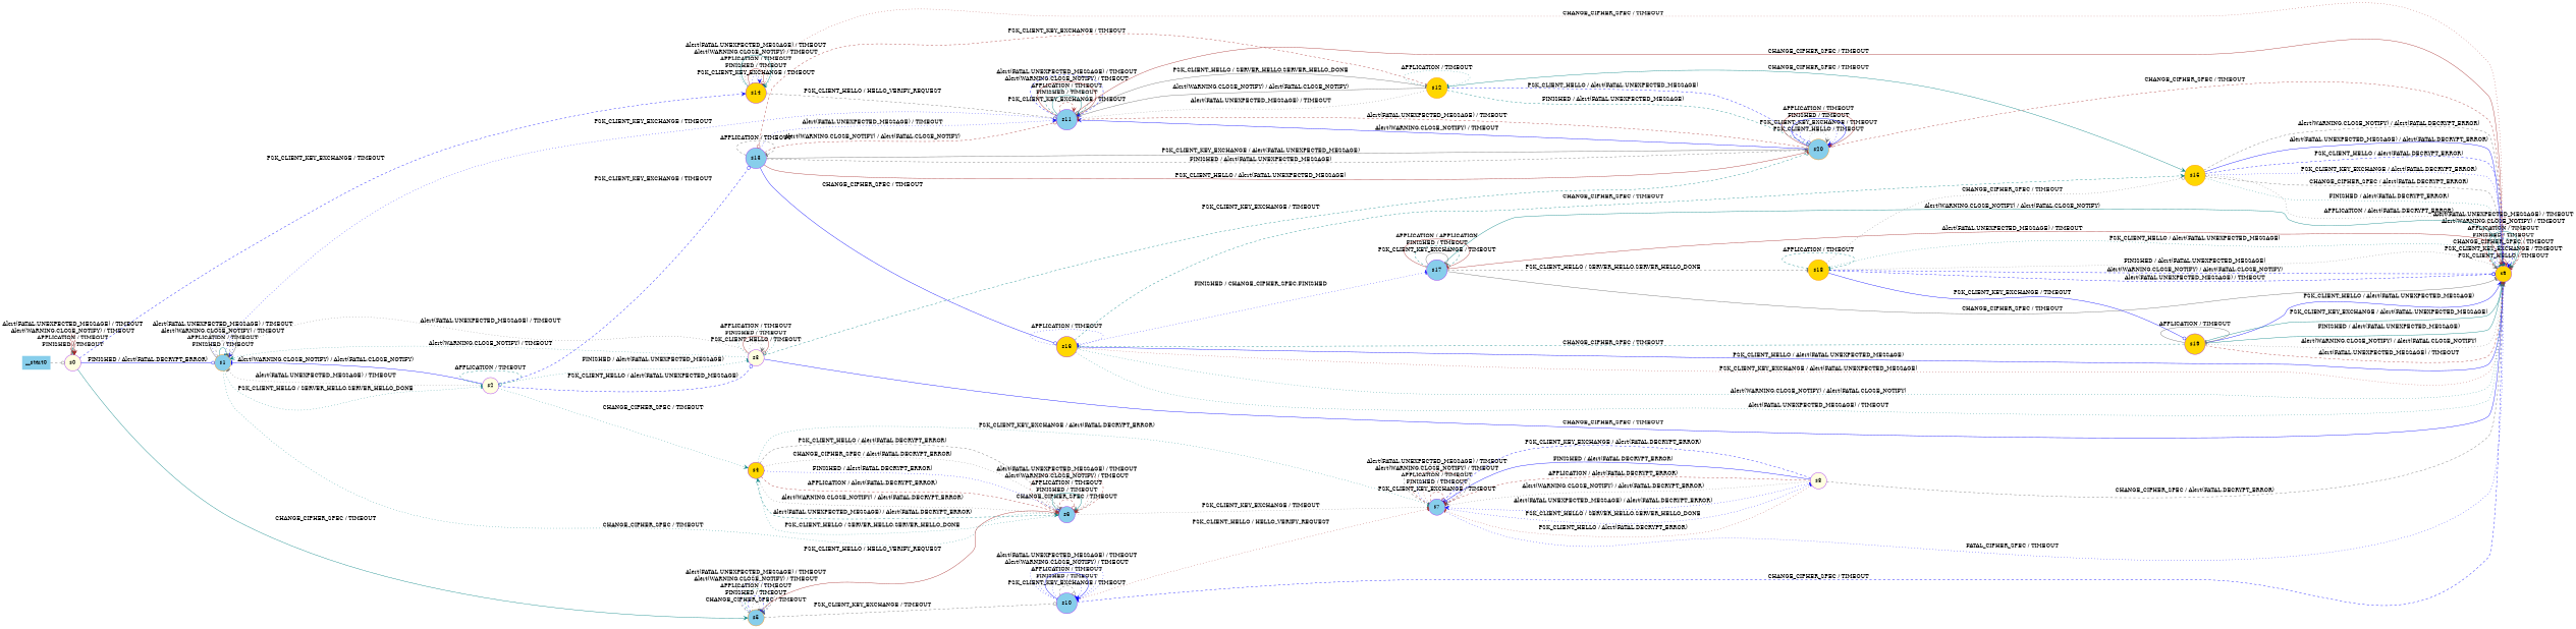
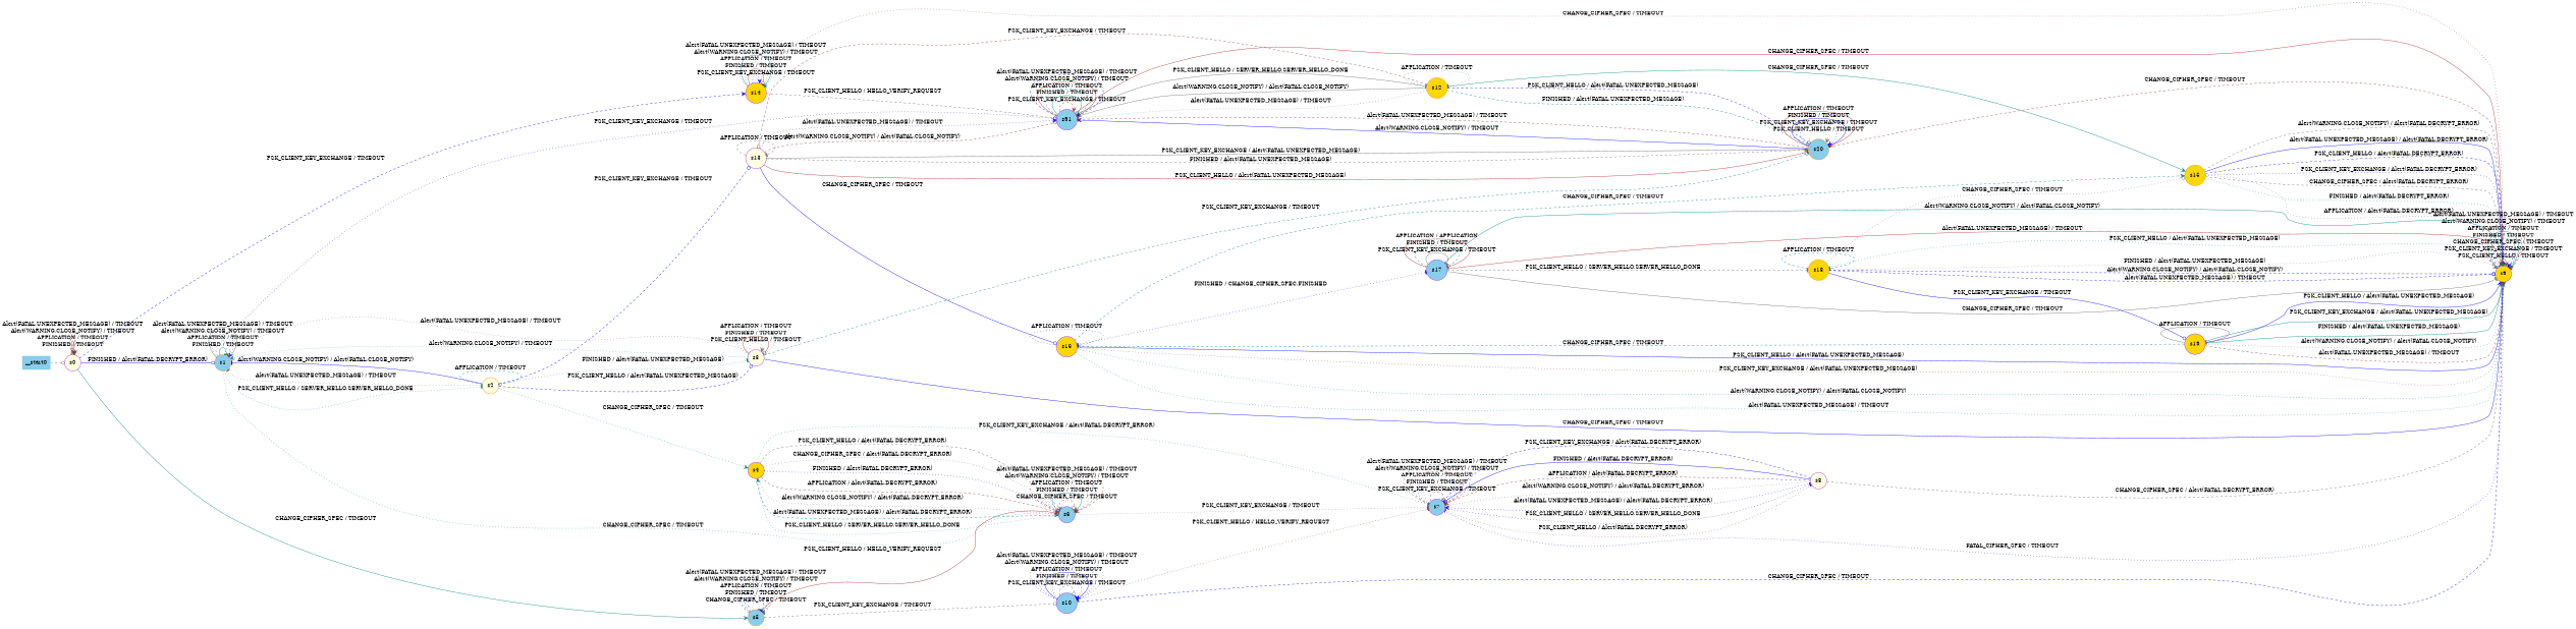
  digraph {
    rankdir=LR
    node [color=purple fillcolor=skyblue shape=circle style=filled]
    edge [arrowhead=tee color=blue style=dotted]
    __start0 [shape=none]
    n2 [fillcolor=lightyellow label=s0]
    n3 [color=darkorange label=s1]
    n4 [color=darkorange label=s5]
    n5 [fillcolor=gold label=s14]
-   n6 [fillcolor=lightyellow label=s2]
+   n6 [color=darkorange fillcolor=lightyellow label=s2]
    n7 [label=s6]
-   n8 [label=s11]
+   n8 [label=s91]
    n9 [label=s10]
    n10 [fillcolor=gold label=s9]
    n11 [fillcolor=lightyellow label=s3]
    n12 [fillcolor=gold label=s4]
-   n13 [label=s13]
+   n13 [fillcolor=lightyellow label=s13]
    n14 [label=s7]
    n15 [color=darkorange fillcolor=gold label=s12]
    n16 [color=darkorange label=s20]
    n17 [fillcolor=gold label=s16]
    n18 [fillcolor=lightyellow label=s8]
    n19 [color=darkorange fillcolor=gold label=s15]
    n20 [label=s17]
    n21 [color=darkorange fillcolor=gold label=s18]
    n22 [fillcolor=gold label=s19]
    __start0 -> n2 [arrowhead=odot color=gray40 style=dashed]
    n2 -> n2 [arrowhead=vee color=teal label="FINISHED / TIMEOUT" style=solid]
    n2 -> n2 [arrowhead=vee color=brown label="APPLICATION / TIMEOUT" style=solid]
    n2 -> n2 [arrowhead=vee color=brown label="Alert(WARNING,CLOSE_NOTIFY) / TIMEOUT" style=dashed]
    n2 -> n2 [arrowhead=vee color=brown label="Alert(FATAL,UNEXPECTED_MESSAGE) / TIMEOUT"]
    n2 -> n3 [arrowhead=odot label="FINISHED / Alert(FATAL,DECRYPT_ERROR)" style=solid]
    n2 -> n4 [arrowhead=vee color=teal label="CHANGE_CIPHER_SPEC / TIMEOUT" style=solid]
    n2 -> n5 [arrowhead=vee label="PSK_CLIENT_KEY_EXCHANGE / TIMEOUT" style=dashed]
    n3 -> n3 [color=teal label="FINISHED / TIMEOUT" style=solid]
    n3 -> n3 [arrowhead=odot color=gray40 label="APPLICATION / TIMEOUT" style=dashed]
    n3 -> n3 [arrowhead=vee label="Alert(WARNING,CLOSE_NOTIFY) / TIMEOUT"]
    n3 -> n3 [arrowhead=odot color=gray40 label="Alert(FATAL,UNEXPECTED_MESSAGE) / TIMEOUT" style=solid]
    n3 -> n6 [color=teal label="PSK_CLIENT_HELLO / SERVER_HELLO,SERVER_HELLO_DONE"]
    n3 -> n7 [arrowhead=odot color=teal label="CHANGE_CIPHER_SPEC / TIMEOUT"]
    n3 -> n8 [arrowhead=odot label="PSK_CLIENT_KEY_EXCHANGE / TIMEOUT"]
    n4 -> n4 [color=gray40 label="CHANGE_CIPHER_SPEC / TIMEOUT"]
    n4 -> n4 [label="FINISHED / TIMEOUT" style=dashed]
    n4 -> n4 [arrowhead=odot color=teal label="APPLICATION / TIMEOUT" style=dashed]
    n4 -> n4 [label="Alert(WARNING,CLOSE_NOTIFY) / TIMEOUT"]
    n4 -> n4 [color=gray40 label="Alert(FATAL,UNEXPECTED_MESSAGE) / TIMEOUT" style=dashed]
    n4 -> n7 [arrowhead=vee color=brown label="PSK_CLIENT_HELLO / HELLO_VERIFY_REQUEST" style=solid]
    n4 -> n9 [arrowhead=odot color=gray40 label="PSK_CLIENT_KEY_EXCHANGE / TIMEOUT" style=dashed]
    n5 -> n5 [arrowhead=vee label="PSK_CLIENT_KEY_EXCHANGE / TIMEOUT"]
    n5 -> n5 [arrowhead=odot color=brown label="FINISHED / TIMEOUT" style=solid]
    n5 -> n5 [color=brown label="APPLICATION / TIMEOUT"]
    n5 -> n5 [color=teal label="Alert(WARNING,CLOSE_NOTIFY) / TIMEOUT" style=solid]
    n5 -> n5 [arrowhead=odot color=teal label="Alert(FATAL,UNEXPECTED_MESSAGE) / TIMEOUT"]
    n5 -> n8 [arrowhead=odot color=gray40 label="PSK_CLIENT_HELLO / HELLO_VERIFY_REQUEST" style=dashed]
    n5 -> n10 [arrowhead=vee color=brown label="CHANGE_CIPHER_SPEC / TIMEOUT"]
    n6 -> n3 [label="Alert(WARNING,CLOSE_NOTIFY) / Alert(FATAL,CLOSE_NOTIFY)" style=solid]
    n6 -> n3 [color=gray40 label="Alert(FATAL,UNEXPECTED_MESSAGE) / TIMEOUT"]
    n6 -> n6 [arrowhead=odot color=teal label="APPLICATION / TIMEOUT" style=dashed]
    n6 -> n11 [arrowhead=odot label="PSK_CLIENT_HELLO / Alert(FATAL,UNEXPECTED_MESSAGE)" style=dashed]
    n6 -> n11 [color=teal label="FINISHED / Alert(FATAL,UNEXPECTED_MESSAGE)"]
    n6 -> n12 [arrowhead=vee color=teal label="CHANGE_CIPHER_SPEC / TIMEOUT"]
    n6 -> n13 [arrowhead=odot label="PSK_CLIENT_KEY_EXCHANGE / TIMEOUT" style=dashed]
    n7 -> n7 [arrowhead=odot color=brown label="CHANGE_CIPHER_SPEC / TIMEOUT" style=dashed]
    n7 -> n7 [arrowhead=vee color=teal label="FINISHED / TIMEOUT" style=solid]
    n7 -> n7 [color=brown label="APPLICATION / TIMEOUT"]
    n7 -> n7 [arrowhead=odot color=gray40 label="Alert(WARNING,CLOSE_NOTIFY) / TIMEOUT" style=dashed]
    n7 -> n7 [arrowhead=vee color=brown label="Alert(FATAL,UNEXPECTED_MESSAGE) / TIMEOUT" style=dashed]
    n7 -> n12 [arrowhead=vee color=teal label="PSK_CLIENT_HELLO / SERVER_HELLO,SERVER_HELLO_DONE"]
    n7 -> n14 [color=gray40 label="PSK_CLIENT_KEY_EXCHANGE / TIMEOUT"]
    n8 -> n8 [arrowhead=vee color=brown label="PSK_CLIENT_KEY_EXCHANGE / TIMEOUT" style=dashed]
    n8 -> n8 [arrowhead=odot color=teal label="FINISHED / TIMEOUT" style=solid]
    n8 -> n8 [arrowhead=vee color=teal label="APPLICATION / TIMEOUT" style=dashed]
    n8 -> n8 [color=brown label="Alert(WARNING,CLOSE_NOTIFY) / TIMEOUT" style=solid]
    n8 -> n8 [arrowhead=vee label="Alert(FATAL,UNEXPECTED_MESSAGE) / TIMEOUT" style=dashed]
    n8 -> n10 [color=brown label="CHANGE_CIPHER_SPEC / TIMEOUT" style=solid]
    n8 -> n15 [color=gray40 label="PSK_CLIENT_HELLO / SERVER_HELLO,SERVER_HELLO_DONE" style=solid]
    n9 -> n9 [arrowhead=odot color=gray40 label="PSK_CLIENT_KEY_EXCHANGE / TIMEOUT" style=dashed]
    n9 -> n9 [label="FINISHED / TIMEOUT"]
    n9 -> n9 [arrowhead=vee label="APPLICATION / TIMEOUT" style=solid]
    n9 -> n9 [label="Alert(WARNING,CLOSE_NOTIFY) / TIMEOUT"]
    n9 -> n9 [label="Alert(FATAL,UNEXPECTED_MESSAGE) / TIMEOUT"]
    n9 -> n10 [arrowhead=odot label="CHANGE_CIPHER_SPEC / TIMEOUT" style=dashed]
    n9 -> n14 [color=brown label="PSK_CLIENT_HELLO / HELLO_VERIFY_REQUEST"]
    n10 -> n10 [arrowhead=vee color=brown label="PSK_CLIENT_HELLO / TIMEOUT" style=solid]
    n10 -> n10 [arrowhead=vee label="PSK_CLIENT_KEY_EXCHANGE / TIMEOUT"]
    n10 -> n10 [label="CHANGE_CIPHER_SPEC / TIMEOUT" style=dashed]
    n10 -> n10 [arrowhead=vee color=teal label="FINISHED / TIMEOUT" style=dashed]
    n10 -> n10 [arrowhead=vee color=teal label="APPLICATION / TIMEOUT" style=solid]
    n10 -> n10 [arrowhead=odot color=brown label="Alert(WARNING,CLOSE_NOTIFY) / TIMEOUT" style=dashed]
    n10 -> n10 [color=brown label="Alert(FATAL,UNEXPECTED_MESSAGE) / TIMEOUT" style=dashed]
    n11 -> n3 [arrowhead=vee color=teal label="Alert(WARNING,CLOSE_NOTIFY) / TIMEOUT"]
    n11 -> n3 [color=gray40 label="Alert(FATAL,UNEXPECTED_MESSAGE) / TIMEOUT"]
    n11 -> n10 [label="CHANGE_CIPHER_SPEC / TIMEOUT" style=solid]
    n11 -> n11 [arrowhead=vee color=gray40 label="PSK_CLIENT_HELLO / TIMEOUT"]
    n11 -> n11 [arrowhead=odot color=brown label="FINISHED / TIMEOUT" style=solid]
    n11 -> n11 [arrowhead=odot color=teal label="APPLICATION / TIMEOUT"]
    n11 -> n16 [arrowhead=odot color=teal label="PSK_CLIENT_KEY_EXCHANGE / TIMEOUT" style=dashed]
    n12 -> n7 [color=gray40 label="PSK_CLIENT_HELLO / Alert(FATAL,DECRYPT_ERROR)" style=dashed]
    n12 -> n7 [arrowhead=odot color=gray40 label="CHANGE_CIPHER_SPEC / Alert(FATAL,DECRYPT_ERROR)"]
    n12 -> n7 [arrowhead=odot label="FINISHED / Alert(FATAL,DECRYPT_ERROR)"]
    n12 -> n7 [arrowhead=vee color=brown label="APPLICATION / Alert(FATAL,DECRYPT_ERROR)" style=dashed]
    n12 -> n7 [arrowhead=odot color=gray40 label="Alert(WARNING,CLOSE_NOTIFY) / Alert(FATAL,DECRYPT_ERROR)"]
    n12 -> n7 [arrowhead=vee color=teal label="Alert(FATAL,UNEXPECTED_MESSAGE) / Alert(FATAL,DECRYPT_ERROR)" style=dashed]
    n12 -> n14 [color=teal label="PSK_CLIENT_KEY_EXCHANGE / Alert(FATAL,DECRYPT_ERROR)"]
    n13 -> n8 [arrowhead=odot color=brown label="Alert(WARNING,CLOSE_NOTIFY) / Alert(FATAL,CLOSE_NOTIFY)" style=dashed]
    n13 -> n8 [arrowhead=vee label="Alert(FATAL,UNEXPECTED_MESSAGE) / TIMEOUT"]
    n13 -> n13 [color=gray40 label="APPLICATION / TIMEOUT" style=dashed]
    n13 -> n16 [color=brown label="PSK_CLIENT_HELLO / Alert(FATAL,UNEXPECTED_MESSAGE)" style=solid]
    n13 -> n16 [arrowhead=odot color=gray40 label="PSK_CLIENT_KEY_EXCHANGE / Alert(FATAL,UNEXPECTED_MESSAGE)" style=solid]
    n13 -> n16 [arrowhead=vee color=gray40 label="FINISHED / Alert(FATAL,UNEXPECTED_MESSAGE)" style=dashed]
    n13 -> n17 [arrowhead=odot label="CHANGE_CIPHER_SPEC / TIMEOUT" style=solid]
    n14 -> n10 [label="FATAL_CIPHER_SPEC / TIMEOUT"]
    n14 -> n14 [arrowhead=odot color=brown label="PSK_CLIENT_KEY_EXCHANGE / TIMEOUT" style=dashed]
    n14 -> n14 [color=brown label="FINISHED / TIMEOUT"]
    n14 -> n14 [arrowhead=odot label="APPLICATION / TIMEOUT"]
    n14 -> n14 [color=brown label="Alert(WARNING,CLOSE_NOTIFY) / TIMEOUT" style=dashed]
    n14 -> n14 [arrowhead=vee color=gray40 label="Alert(FATAL,UNEXPECTED_MESSAGE) / TIMEOUT" style=dashed]
    n14 -> n18 [label="PSK_CLIENT_HELLO / SERVER_HELLO,SERVER_HELLO_DONE"]
    n15 -> n8 [arrowhead=odot color=gray40 label="Alert(WARNING,CLOSE_NOTIFY) / Alert(FATAL,CLOSE_NOTIFY)" style=solid]
    n15 -> n8 [color=gray40 label="Alert(FATAL,UNEXPECTED_MESSAGE) / TIMEOUT"]
    n15 -> n13 [arrowhead=odot color=brown label="PSK_CLIENT_KEY_EXCHANGE / TIMEOUT" style=dashed]
    n15 -> n15 [color=teal label="APPLICATION / TIMEOUT"]
    n15 -> n16 [arrowhead=odot label="PSK_CLIENT_HELLO / Alert(FATAL,UNEXPECTED_MESSAGE)" style=dashed]
    n15 -> n16 [arrowhead=odot color=teal label="FINISHED / Alert(FATAL,UNEXPECTED_MESSAGE)" style=dashed]
    n15 -> n19 [arrowhead=vee color=teal label="CHANGE_CIPHER_SPEC / TIMEOUT" style=solid]
    n16 -> n8 [arrowhead=vee label="Alert(WARNING,CLOSE_NOTIFY) / TIMEOUT" style=solid]
    n16 -> n8 [color=brown label="Alert(FATAL,UNEXPECTED_MESSAGE) / TIMEOUT" style=dashed]
    n16 -> n10 [color=brown label="CHANGE_CIPHER_SPEC / TIMEOUT" style=dashed]
    n16 -> n16 [arrowhead=vee color=gray40 label="PSK_CLIENT_HELLO / TIMEOUT"]
    n16 -> n16 [arrowhead=vee label="PSK_CLIENT_KEY_EXCHANGE / TIMEOUT"]
    n16 -> n16 [label="FINISHED / TIMEOUT" style=solid]
    n16 -> n16 [arrowhead=vee color=brown label="APPLICATION / TIMEOUT" style=solid]
    n17 -> n10 [arrowhead=odot label="PSK_CLIENT_HELLO / Alert(FATAL,UNEXPECTED_MESSAGE)" style=solid]
    n17 -> n10 [arrowhead=vee color=brown label="PSK_CLIENT_KEY_EXCHANGE / Alert(FATAL,UNEXPECTED_MESSAGE)"]
    n17 -> n10 [arrowhead=odot color=teal label="Alert(WARNING,CLOSE_NOTIFY) / Alert(FATAL,CLOSE_NOTIFY)"]
    n17 -> n10 [arrowhead=odot color=teal label="Alert(FATAL,UNEXPECTED_MESSAGE) / TIMEOUT"]
    n17 -> n17 [label="APPLICATION / TIMEOUT"]
    n17 -> n19 [arrowhead=vee color=teal label="CHANGE_CIPHER_SPEC / TIMEOUT" style=dashed]
    n17 -> n20 [label="FINISHED / CHANGE_CIPHER_SPEC,FINISHED"]
    n18 -> n10 [color=gray40 label="CHANGE_CIPHER_SPEC / Alert(FATAL,DECRYPT_ERROR)" style=dashed]
    n18 -> n14 [color=brown label="PSK_CLIENT_HELLO / Alert(FATAL,DECRYPT_ERROR)"]
    n18 -> n14 [arrowhead=odot label="PSK_CLIENT_KEY_EXCHANGE / Alert(FATAL,DECRYPT_ERROR)" style=dashed]
    n18 -> n14 [arrowhead=odot label="FINISHED / Alert(FATAL,DECRYPT_ERROR)" style=solid]
    n18 -> n14 [color=brown label="APPLICATION / Alert(FATAL,DECRYPT_ERROR)" style=dashed]
    n18 -> n14 [arrowhead=odot color=gray40 label="Alert(WARNING,CLOSE_NOTIFY) / Alert(FATAL,DECRYPT_ERROR)"]
    n18 -> n14 [arrowhead=vee label="Alert(FATAL,UNEXPECTED_MESSAGE) / Alert(FATAL,DECRYPT_ERROR)"]
    n19 -> n10 [arrowhead=odot label="PSK_CLIENT_HELLO / Alert(FATAL,DECRYPT_ERROR)" style=dashed]
    n19 -> n10 [arrowhead=odot label="PSK_CLIENT_KEY_EXCHANGE / Alert(FATAL,DECRYPT_ERROR)"]
    n19 -> n10 [color=gray40 label="CHANGE_CIPHER_SPEC / Alert(FATAL,DECRYPT_ERROR)" style=dashed]
    n19 -> n10 [color=teal label="FINISHED / Alert(FATAL,DECRYPT_ERROR)"]
    n19 -> n10 [arrowhead=vee color=gray40 label="APPLICATION / Alert(FATAL,DECRYPT_ERROR)"]
    n19 -> n10 [color=gray40 label="Alert(WARNING,CLOSE_NOTIFY) / Alert(FATAL,DECRYPT_ERROR)" style=dashed]
    n19 -> n10 [arrowhead=odot label="Alert(FATAL,UNEXPECTED_MESSAGE) / Alert(FATAL,DECRYPT_ERROR)" style=solid]
    n20 -> n10 [color=gray40 label="CHANGE_CIPHER_SPEC / TIMEOUT" style=solid]
    n20 -> n10 [color=teal label="Alert(WARNING,CLOSE_NOTIFY) / Alert(FATAL,CLOSE_NOTIFY)" style=solid]
    n20 -> n10 [arrowhead=vee color=brown label="Alert(FATAL,UNEXPECTED_MESSAGE) / TIMEOUT" style=solid]
    n20 -> n20 [color=gray40 label="PSK_CLIENT_KEY_EXCHANGE / TIMEOUT" style=solid]
    n20 -> n20 [arrowhead=odot color=teal label="FINISHED / TIMEOUT" style=dashed]
    n20 -> n20 [color=brown label="APPLICATION / APPLICATION" style=solid]
    n20 -> n21 [color=gray40 label="PSK_CLIENT_HELLO / SERVER_HELLO,SERVER_HELLO_DONE" style=dashed]
    n21 -> n10 [color=teal label="PSK_CLIENT_HELLO / Alert(FATAL,UNEXPECTED_MESSAGE)"]
    n21 -> n10 [arrowhead=vee color=gray40 label="FINISHED / Alert(FATAL,UNEXPECTED_MESSAGE)"]
    n21 -> n10 [arrowhead=odot label="Alert(WARNING,CLOSE_NOTIFY) / Alert(FATAL,CLOSE_NOTIFY)" style=dashed]
    n21 -> n10 [arrowhead=odot label="Alert(FATAL,UNEXPECTED_MESSAGE) / TIMEOUT" style=dashed]
    n21 -> n19 [arrowhead=odot color=gray40 label="CHANGE_CIPHER_SPEC / TIMEOUT"]
    n21 -> n21 [color=teal label="APPLICATION / TIMEOUT" style=dashed]
    n21 -> n22 [arrowhead=odot label="PSK_CLIENT_KEY_EXCHANGE / TIMEOUT" style=solid]
    n22 -> n10 [arrowhead=vee label="PSK_CLIENT_HELLO / Alert(FATAL,UNEXPECTED_MESSAGE)" style=solid]
    n22 -> n10 [arrowhead=vee color=teal label="PSK_CLIENT_KEY_EXCHANGE / Alert(FATAL,UNEXPECTED_MESSAGE)" style=solid]
    n22 -> n10 [arrowhead=vee color=teal label="FINISHED / Alert(FATAL,UNEXPECTED_MESSAGE)" style=solid]
    n22 -> n10 [arrowhead=vee color=gray40 label="Alert(WARNING,CLOSE_NOTIFY) / Alert(FATAL,CLOSE_NOTIFY)"]
    n22 -> n10 [color=brown label="Alert(FATAL,UNEXPECTED_MESSAGE) / TIMEOUT" style=dashed]
    n22 -> n17 [arrowhead=odot color=teal label="CHANGE_CIPHER_SPEC / TIMEOUT" style=dashed]
    n22 -> n22 [color=gray40 label="APPLICATION / TIMEOUT" style=solid]
  }
